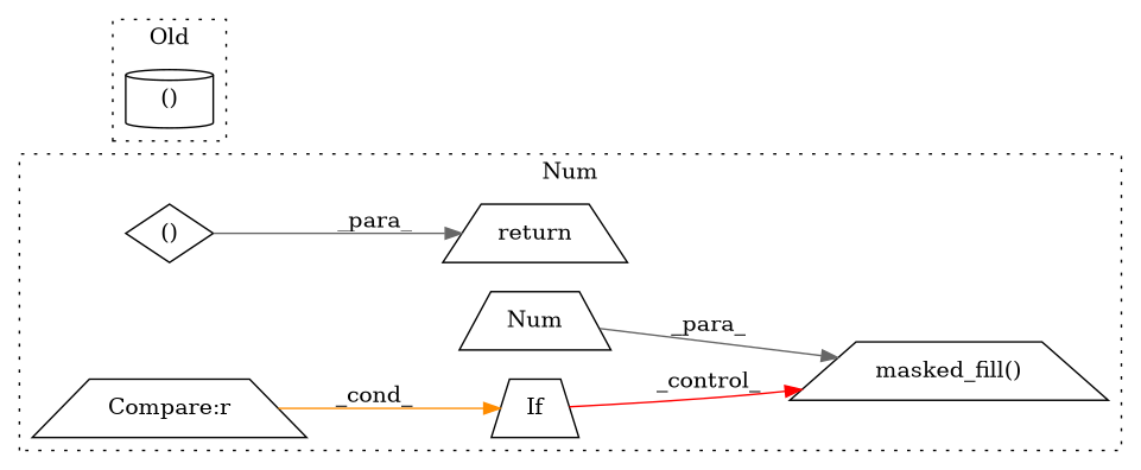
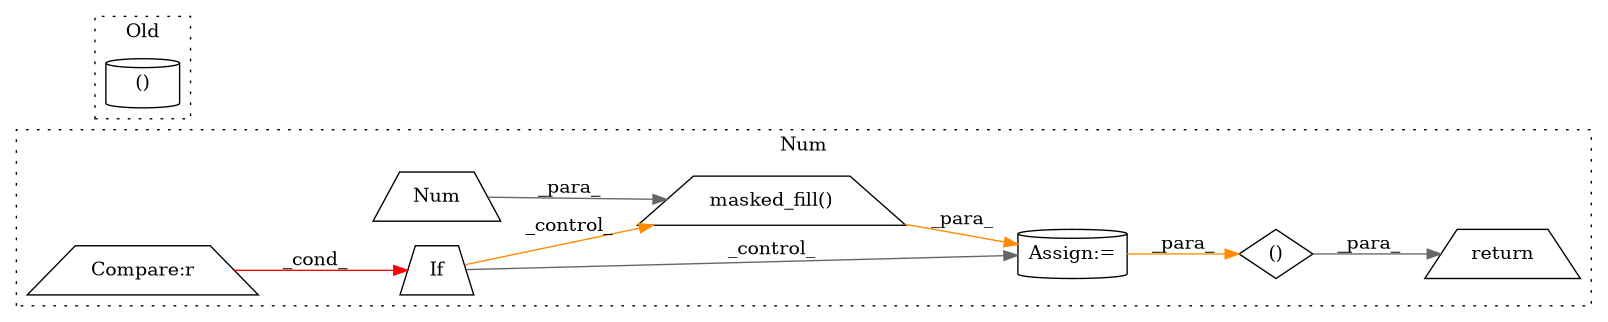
  digraph {
    rankdir=LR
    node [a=54 l=3 shape=trapezium]
    edge [color=gray40]
    n1 [a=75 l="14,1" label="masked_fill()" s="3811,3848"]
+   n2 [a=68 label="Assign:=" s=3808 shape=cylinder]
    n3 [l=6 label="()" s=4007 shape=diamond]
    n4 [a=93 l=7 label=return s=3997]
    n5 [a=76 label=Num s=3845]
    n6 [a=96 label=If s=3774]
    n7 [a=40 l=16 label="Compare:r" s=3777]
    n8 [label="()" s=4228 shape=cylinder]
    subgraph cluster_1 {
      label=Num
      style=dotted
      n1
+     n2
      n3
      n4
      n5
      n6
      n7
    }
    subgraph cluster_2 {
      label=Old
      style=dotted
      n8
    }
+   n1 -> n2 [color=darkorange label=_para_]
+   n2 -> n3 [color=darkorange label=_para_]
    n3 -> n4 [label=_para_]
    n5 -> n1 [label=_para_]
-   n6 -> n1 [color=red label=_control_]
-   n7 -> n6 [color=darkorange label=_cond_]
+   n6 -> n1 [color=darkorange label=_control_]
+   n6 -> n2 [label=_control_]
+   n7 -> n6 [color=red label=_cond_]
  }
